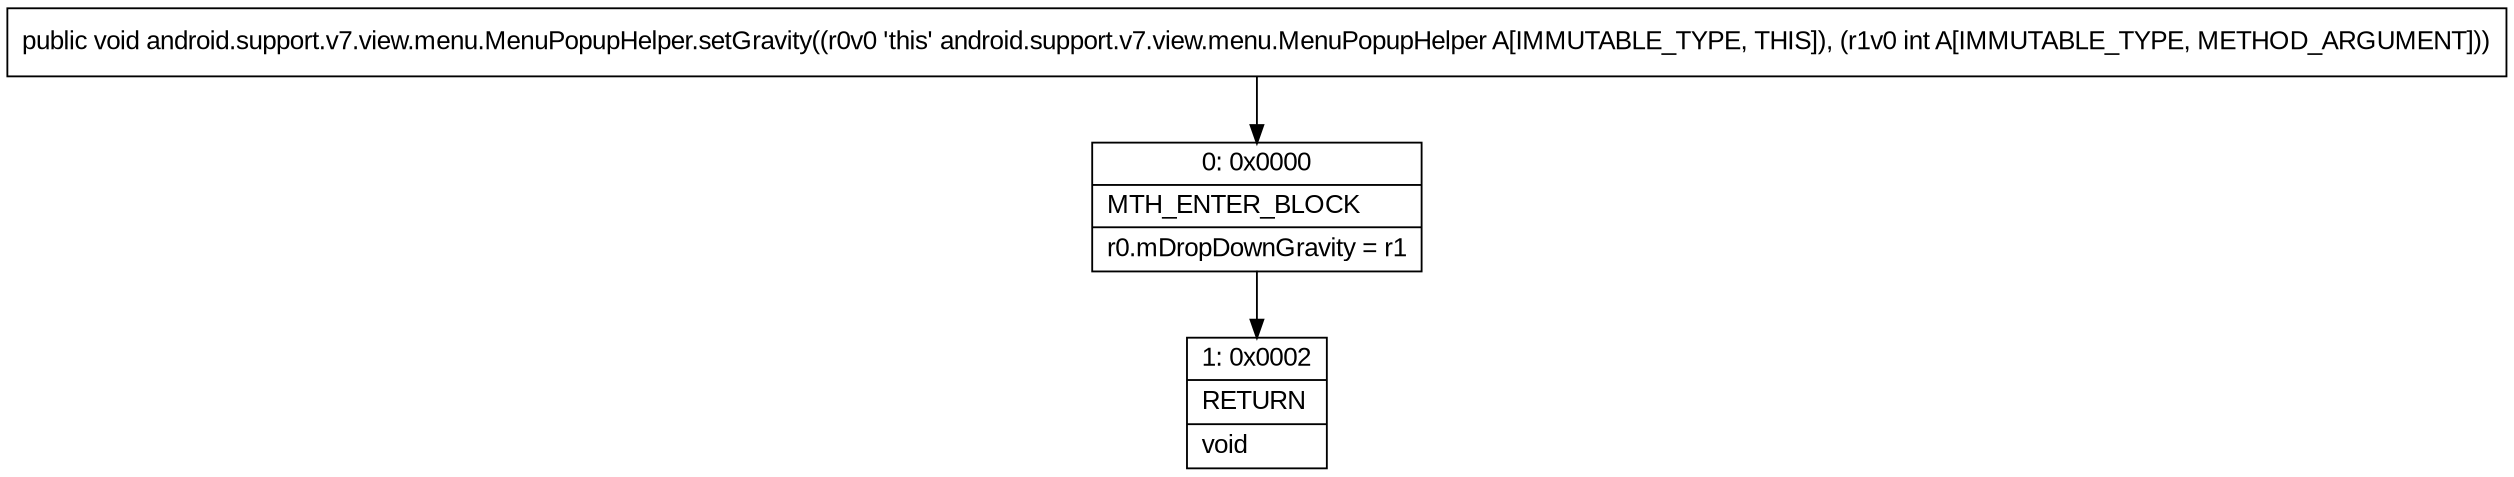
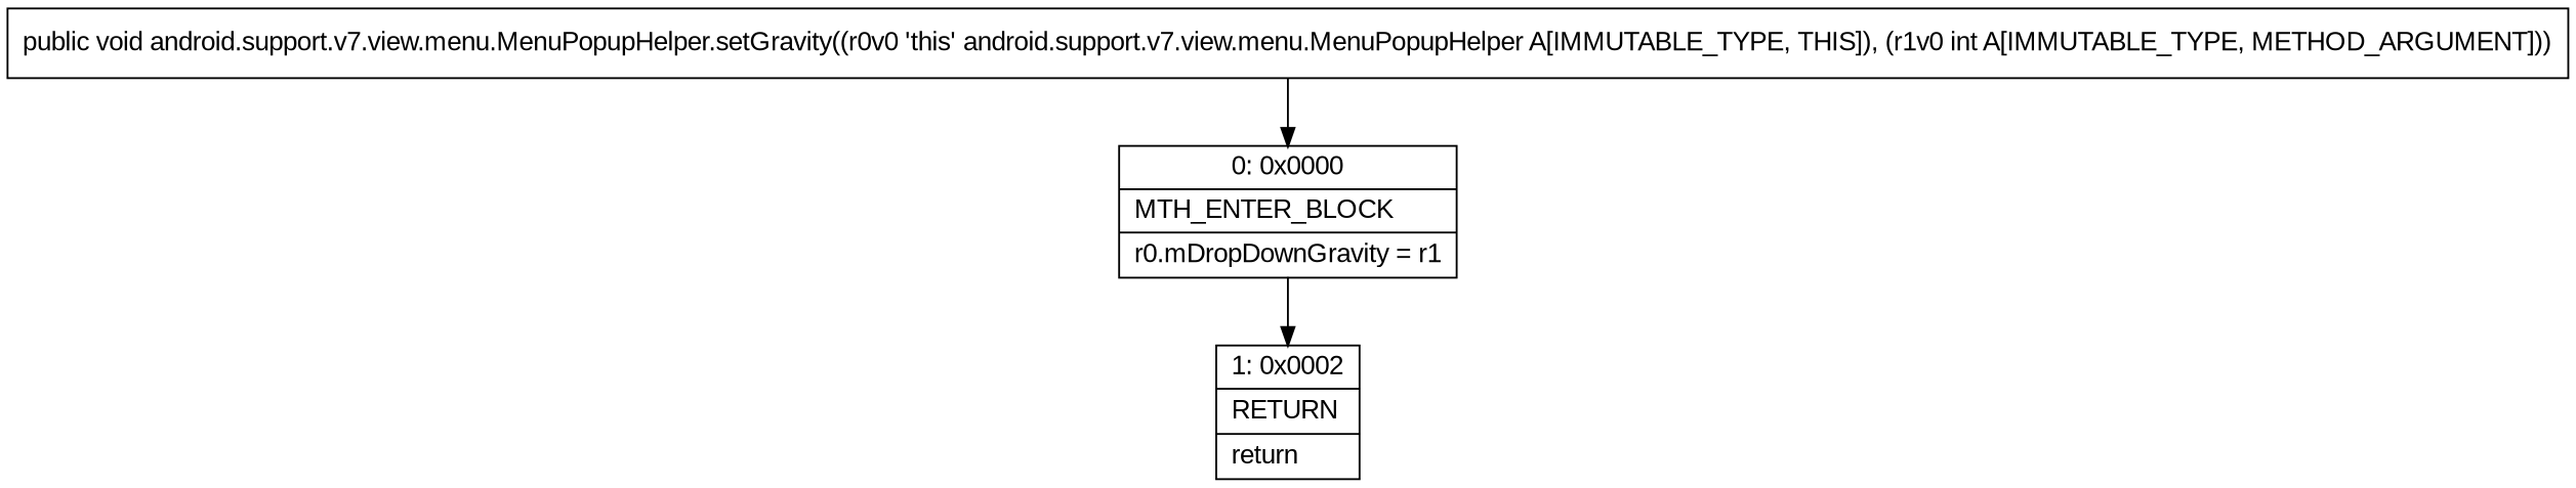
  digraph {
    fontname="Liberation Sans"
    node [shape=record fontname="Liberation Sans"]
    edge [fontname="Liberation Sans"]
    n1 [label="{0\:\ 0x0000|MTH_ENTER_BLOCK\l|r0.mDropDownGravity = r1\l}"]
-   n2 [label="{1\:\ 0x0002|RETURN\l|void\l}"]
+   n2 [label="{1\:\ 0x0002|RETURN\l|return\l}"]
    n3 [label="{public void android.support.v7.view.menu.MenuPopupHelper.setGravity((r0v0 'this' android.support.v7.view.menu.MenuPopupHelper A[IMMUTABLE_TYPE, THIS]), (r1v0 int A[IMMUTABLE_TYPE, METHOD_ARGUMENT])) }"]
    n1 -> n2
    n3 -> n1
  }
